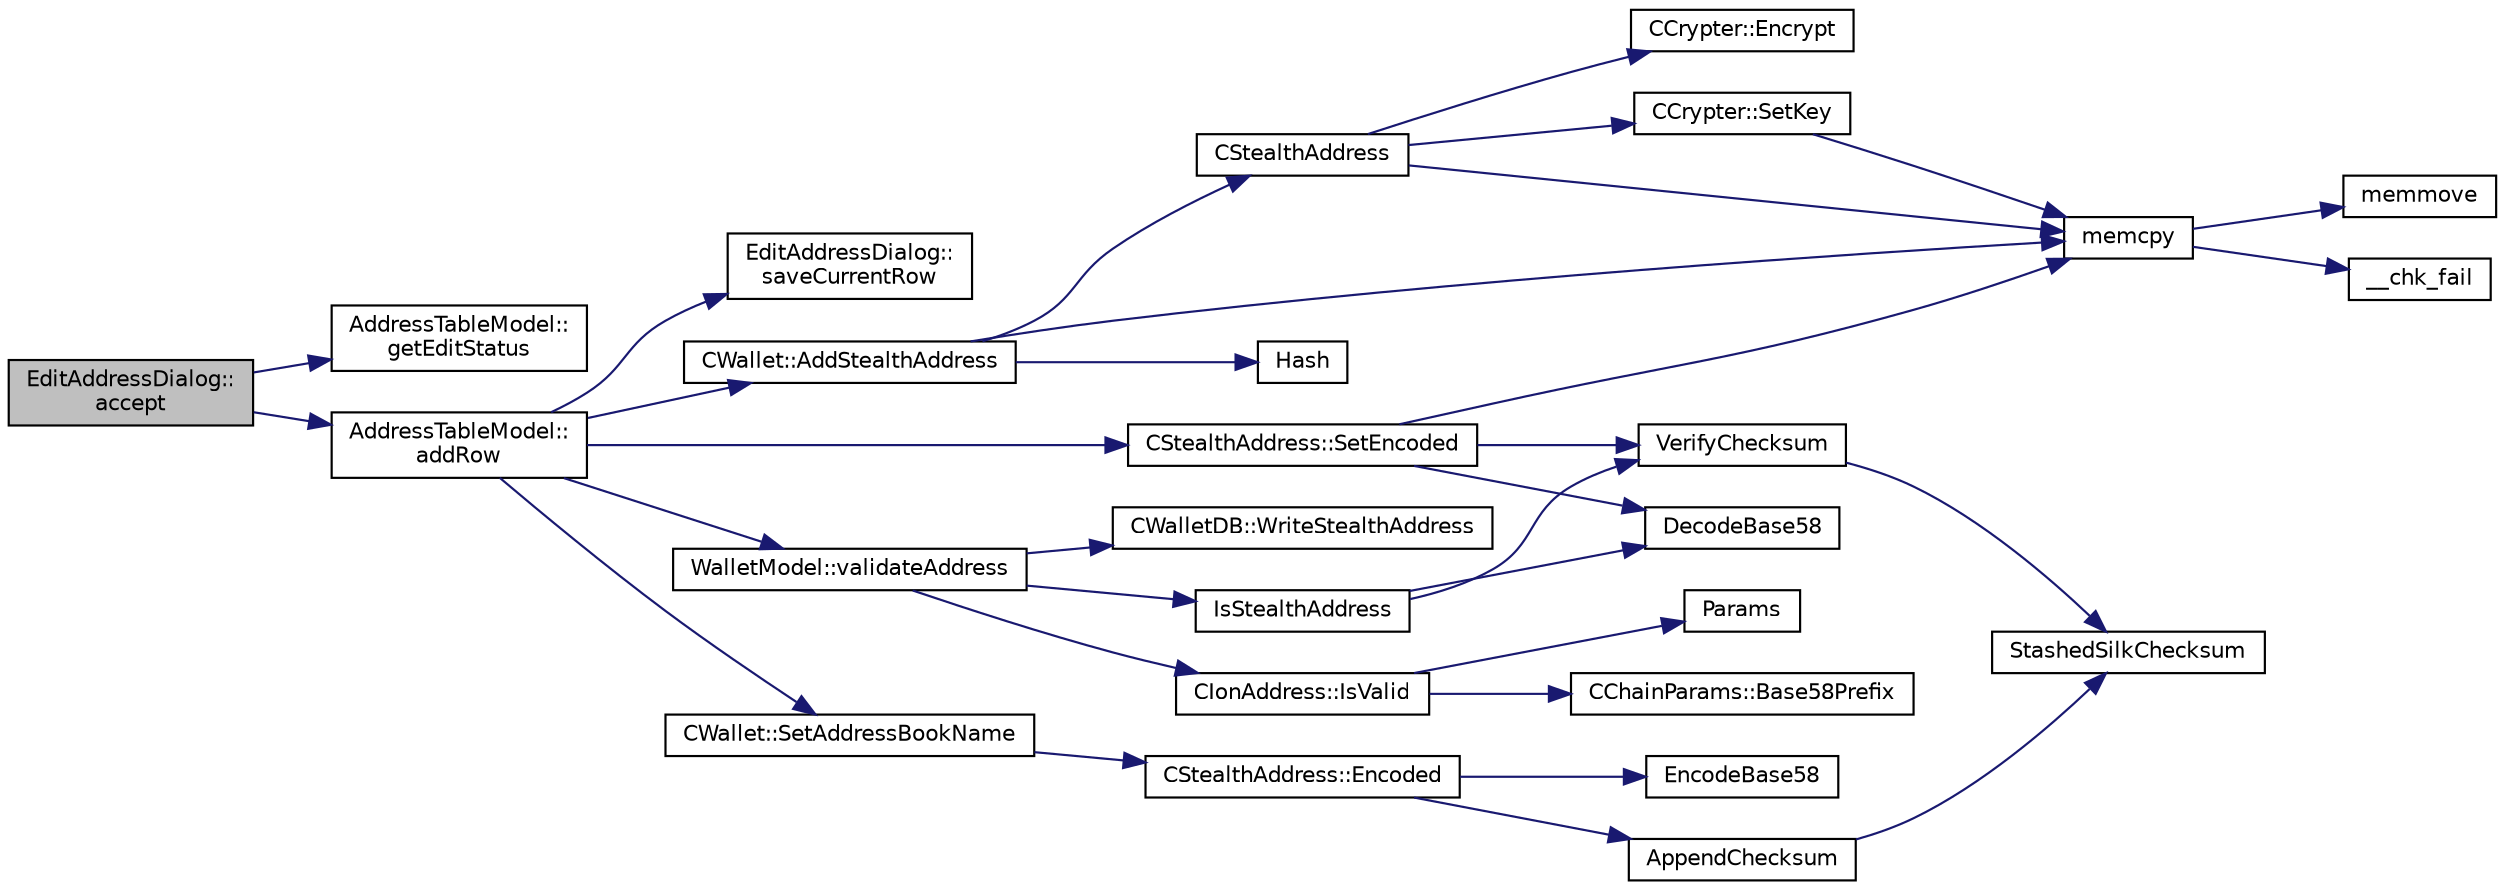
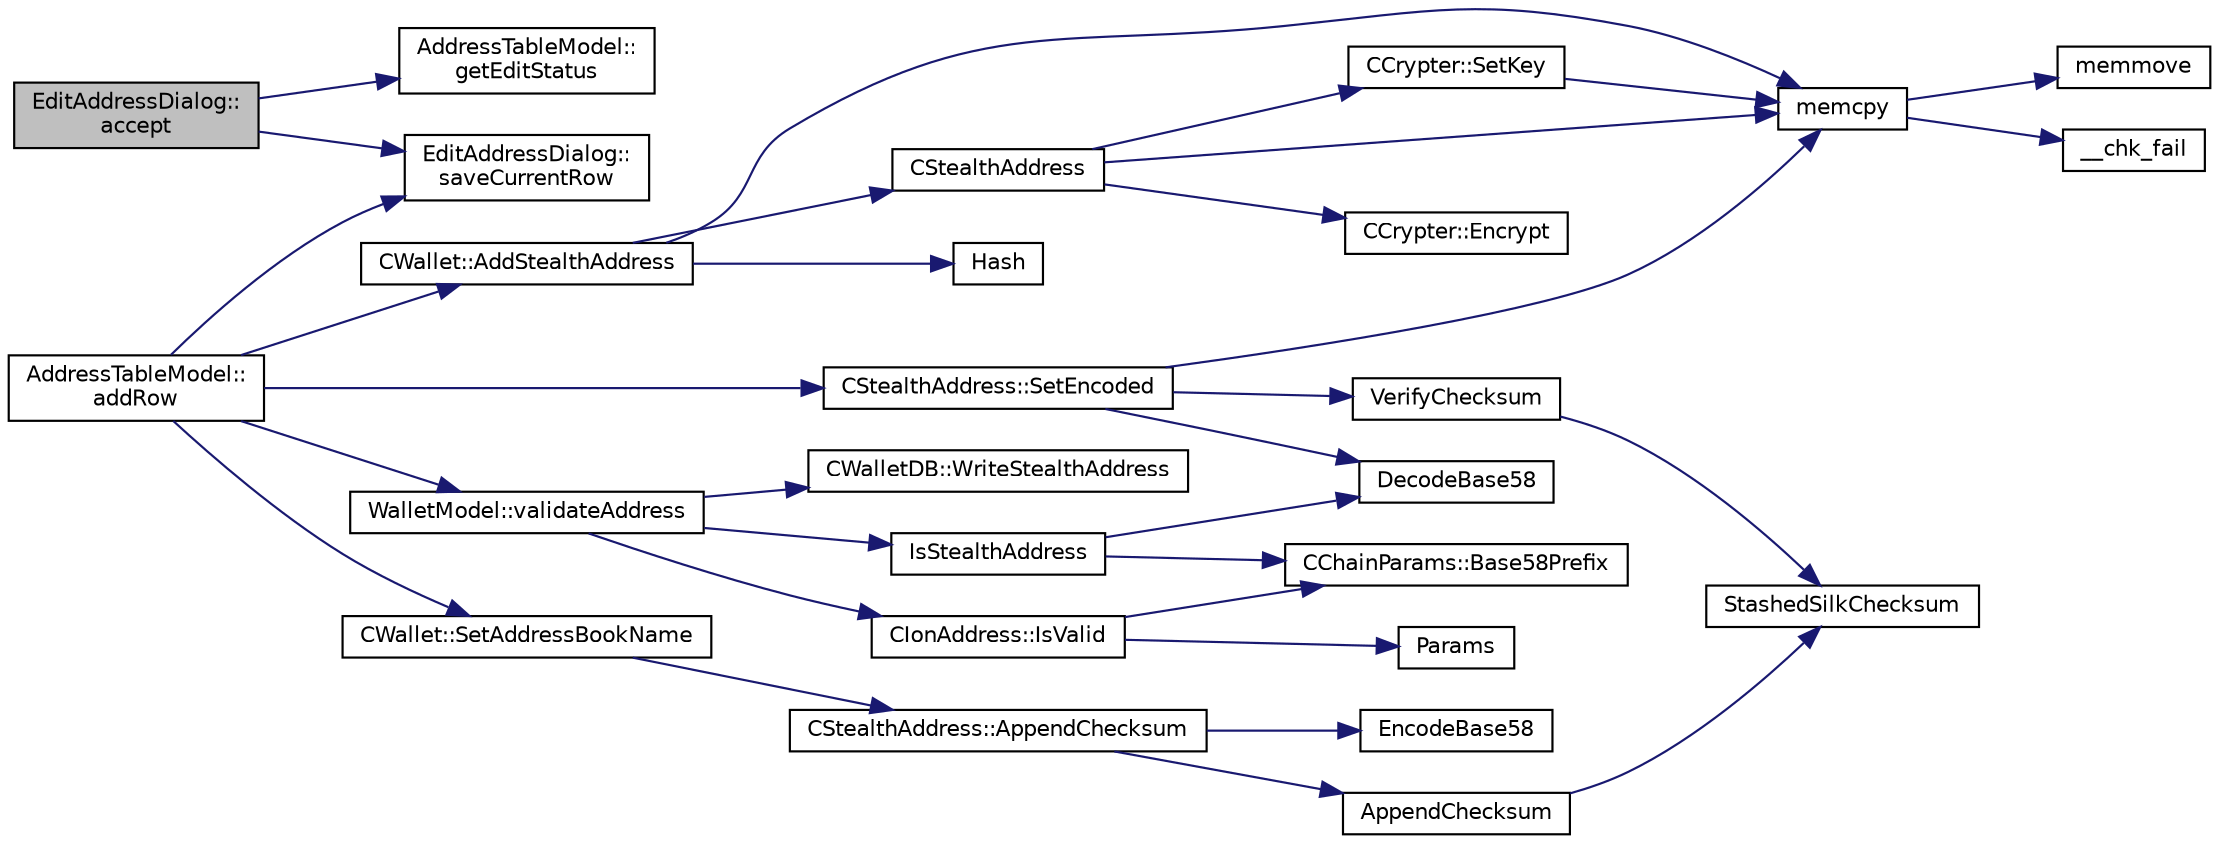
  digraph {
    rankdir=LR
    node [color=black fillcolor=white fontname=Helvetica fontsize=10 shape=record style=filled]
    edge [color=midnightblue fontname=Helvetica fontsize=10 labelfontname=Helvetica labelfontsize=10 style=solid]
    n1 [fillcolor=grey75 fontcolor=black height=0.2 label="EditAddressDialog::\laccept" width=0.4]
    n2 [height=0.2 label="EditAddressDialog::\lsaveCurrentRow" width=0.4]
    n3 [height=0.2 label="AddressTableModel::\lgetEditStatus" width=0.4]
    n4 [height=0.2 label="AddressTableModel::\laddRow" width=0.4]
    n5 [height=0.2 label="CStealthAddress::SetEncoded" width=0.4]
    n6 [height=0.2 label="CWallet::AddStealthAddress" width=0.4]
    n7 [height=0.2 label="WalletModel::validateAddress" width=0.4]
    n8 [height=0.2 label="CWallet::SetAddressBookName" width=0.4]
    n9 [height=0.2 label=DecodeBase58 width=0.4]
    n10 [height=0.2 label=VerifyChecksum width=0.4]
    n11 [height=0.2 label=memcpy width=0.4]
    n12 [height=0.2 label=Hash width=0.4]
    n13 [height=0.2 label=CStealthAddress width=0.4]
    n14 [height=0.2 label="CWalletDB::WriteStealthAddress" width=0.4]
    n15 [height=0.2 label=IsStealthAddress width=0.4]
    n16 [height=0.2 label="CIonAddress::IsValid" width=0.4]
-   n17 [height=0.2 label="CStealthAddress::Encoded" width=0.4]
+   n17 [height=0.2 label="CStealthAddress::AppendChecksum" width=0.4]
    n18 [height=0.2 label=StashedSilkChecksum width=0.4]
    n19 [height=0.2 label=memmove width=0.4]
    n20 [height=0.2 label=__chk_fail width=0.4]
    n21 [height=0.2 label="CCrypter::SetKey" width=0.4]
    n22 [height=0.2 label="CCrypter::Encrypt" width=0.4]
    n23 [height=0.2 label=AppendChecksum width=0.4]
    n24 [height=0.2 label=EncodeBase58 width=0.4]
    n25 [height=0.2 label=Params width=0.4]
    n26 [height=0.2 label="CChainParams::Base58Prefix" width=0.4]
-   n1 -> n4
+   n1 -> n2
    n1 -> n3
    n4 -> n2
    n4 -> n5
    n4 -> n6
    n4 -> n7
    n4 -> n8
    n5 -> n9
    n5 -> n10
    n5 -> n11
    n6 -> n11
    n6 -> n12
    n6 -> n13
    n7 -> n14
    n7 -> n15
    n7 -> n16
    n8 -> n17
    n10 -> n18
    n11 -> n19
    n11 -> n20
    n13 -> n11
    n13 -> n21
    n13 -> n22
    n15 -> n9
-   n15 -> n10
+   n15 -> n26
    n16 -> n25
    n16 -> n26
    n17 -> n23
    n17 -> n24
    n21 -> n11
    n23 -> n18
  }
